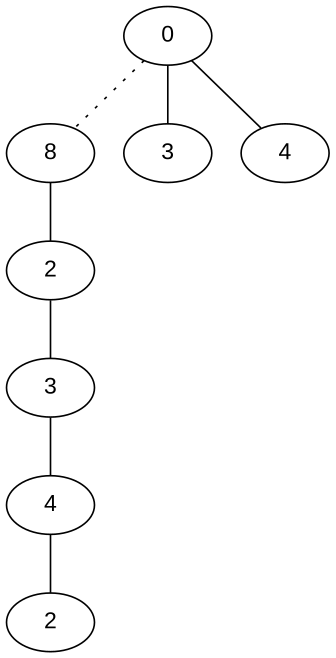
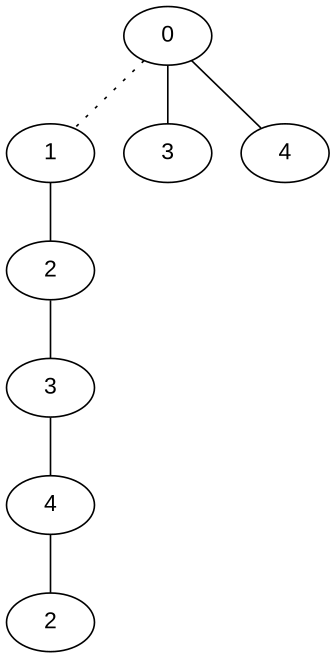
  graph {
    fontname="Liberation Sans"
    node [fontname="Liberation Sans"]
    edge [fontname="Liberation Sans"]
    n1 [label=0]
-   n2 [label=8]
+   n2 [label=1]
    n3 [label=3]
    n4 [label=4]
    n5 [label=2]
    n6 [label=3]
    n7 [label=4]
    n8 [label=2]
    n1 -- n2 [style=dotted]
    n1 -- n3
    n1 -- n4
    n2 -- n5
    n5 -- n6
    n6 -- n7
    n7 -- n8
  }
